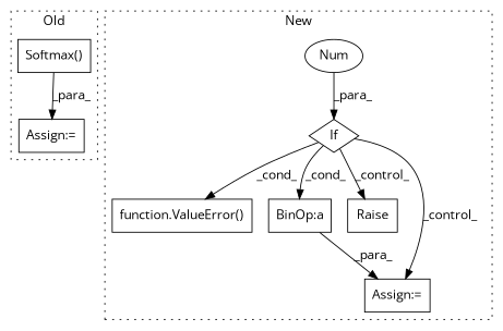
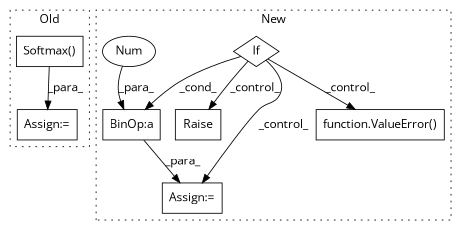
  digraph {
    fontname="Open Sans"
    node [a=75 fontname="Open Sans" l=3 shape=box]
    edge [fontname="Open Sans"]
    n1 [l=12 label="Softmax()" s=2367]
    n2 [a=68 label="Assign:=" s=2364]
    n3 [l="11,1" label="function.ValueError()" s="4129,4178"]
    n4 [a=96 label=If s=3786 shape=diamond]
    n5 [a=82 label="BinOp:a" s=3929]
    n6 [a=76 l=1 label=Num s=3928 shape=ellipse]
    n7 [a=91 l=6 label=Raise s=4123]
    n8 [a=68 label="Assign:=" s=3904]
    subgraph cluster_1 {
      label=Old
      style=dotted
      n1
      n2
    }
    subgraph cluster_2 {
      label=New
      style=dotted
      n3
      n4
      n5
      n6
      n7
      n8
    }
    n1 -> n2 [label=_para_]
-   n4 -> n3 [label=_cond_]
+   n4 -> n3 [label=_control_]
    n4 -> n5 [label=_cond_]
    n4 -> n7 [label=_control_]
    n4 -> n8 [label=_control_]
    n5 -> n8 [label=_para_]
-   n6 -> n4 [label=_para_]
+   n6 -> n5 [label=_para_]
  }
